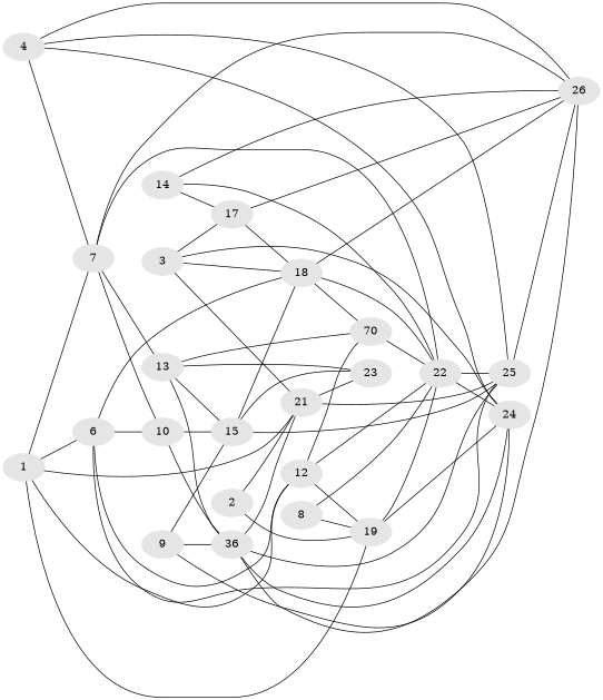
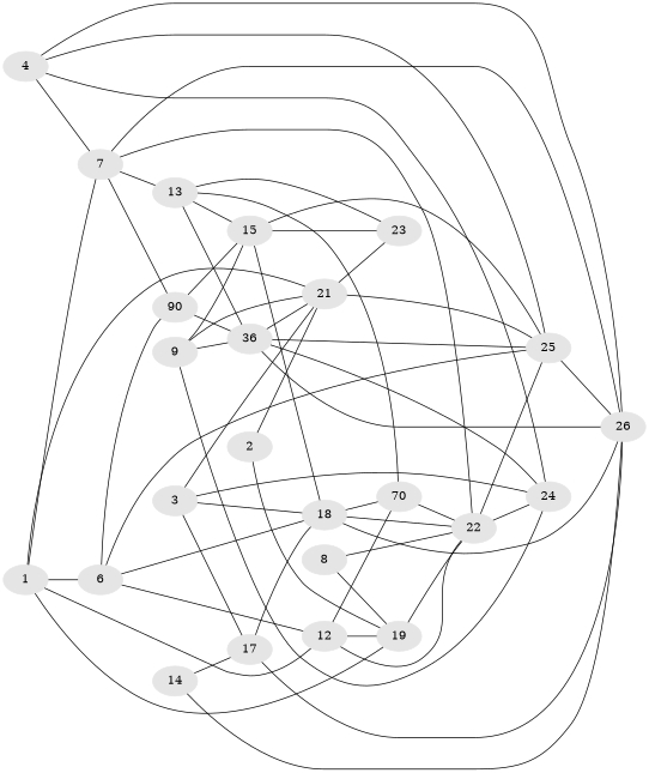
  graph {
    rankdir=LR
    node [color=gray90 style=filled]
    edge [weight=1.0]
    1
    6
    7
    12
    19
    21
    25
-   10
+   10 [label=90]
    18
    26
    13
    22
    n13 [label=70]
    24
    23
    2
    3
    17
    4
    15
    n21 [label=36]
    8
    9
    14
    1 -- 6
    1 -- 7
    1 -- 12
    1 -- 19
    1 -- 21
    6 -- 12 [weight=2.0]
    6 -- 25
    6 -- 10
    6 -- 18
    7 -- 10
    7 -- 26
    7 -- 13
    7 -- 22
    12 -- 19 [weight=2.0]
    12 -- 22 [weight=2.0]
    12 -- n13
    19 -- 22 [weight=2.0]
-   19 -- 24
    21 -- 25
    21 -- 23
    25 -- 26
    10 -- 15
    10 -- n21
    18 -- 26
    18 -- 22
    18 -- n13
    13 -- n13
    13 -- 23
    13 -- 15
    13 -- n21
    22 -- 25 [weight=2.0]
    22 -- 24 [weight=2.0]
    n13 -- 22
    2 -- 19
    2 -- 21
    3 -- 21
    3 -- 18
    3 -- 24
    3 -- 17
    17 -- 18
    17 -- 26
    4 -- 7
    4 -- 25
    4 -- 26
    4 -- 24
    15 -- 25
    15 -- 18
    15 -- 23
    n21 -- 21
    n21 -- 25
    n21 -- 26
    n21 -- 24
    8 -- 19
    8 -- 22 [weight=2.0]
+   9 -- 21
    9 -- 24
    9 -- 15
    9 -- n21
    14 -- 26
-   14 -- 22 [weight=2.0]
    14 -- 17
  }
